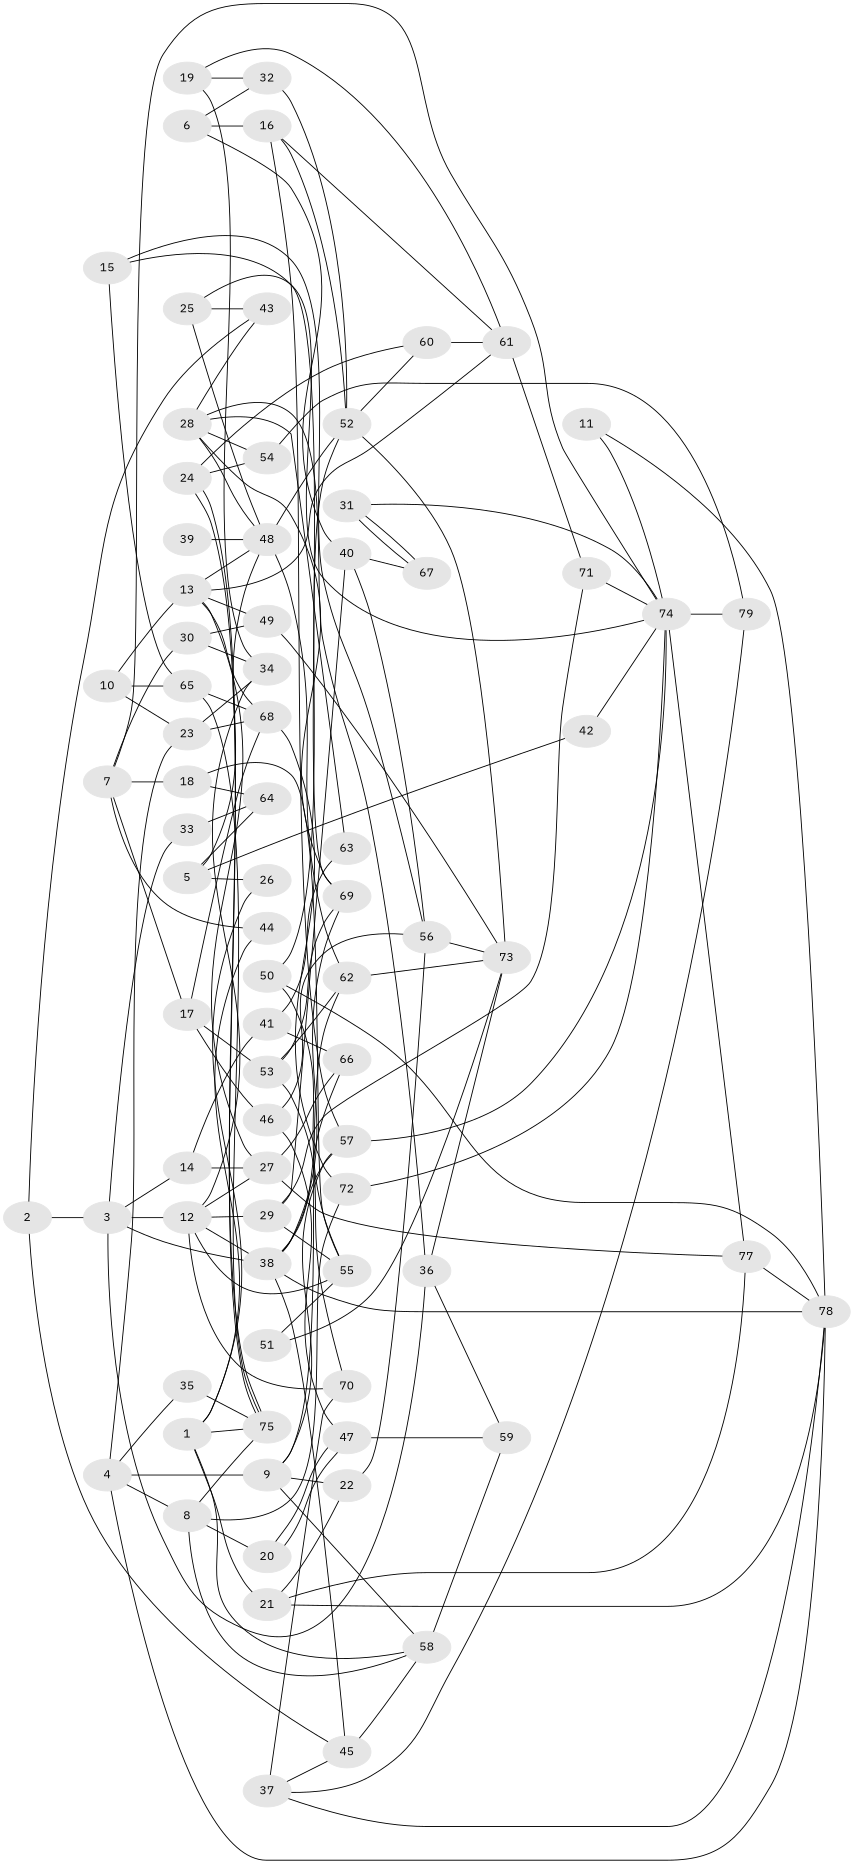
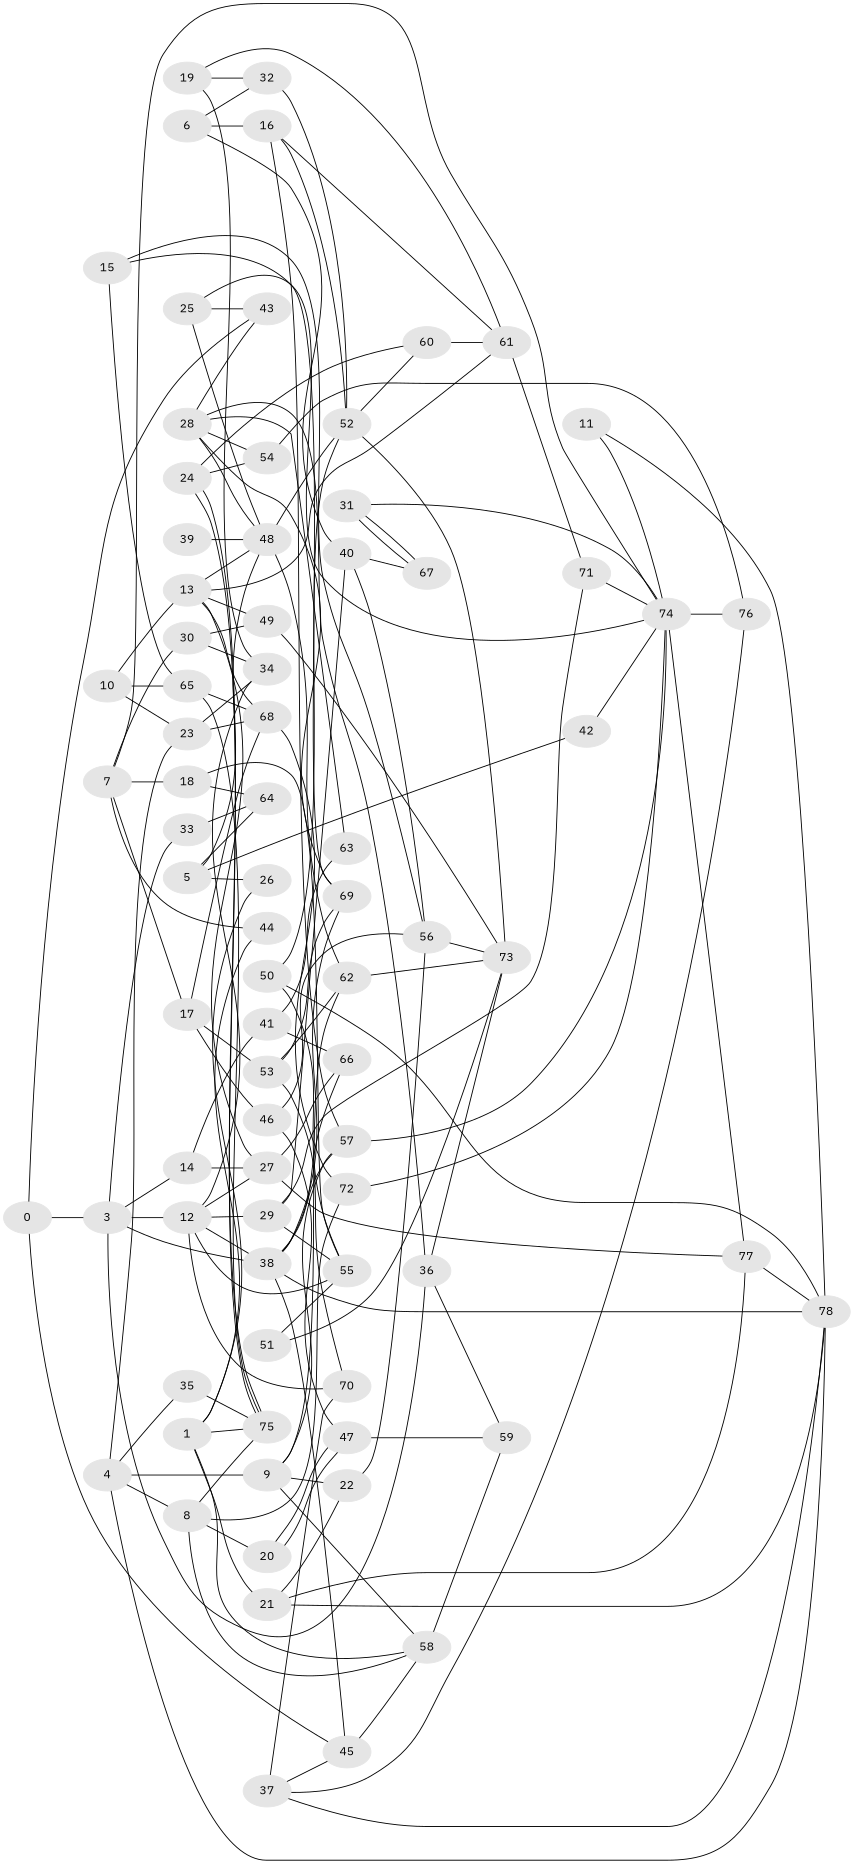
  graph {
    fontname="IBM Plex Sans"
    rankdir=LR
    node [color=gray90 fontname="IBM Plex Sans" style=filled]
    edge [fontname="IBM Plex Sans"]
    1
    21
    26
    44
    58
    75
    78
    22
    77
    59
-   2
+   2 [label=0]
    3
    43
    45
    12
    14
    33
    36
    38
    27
    29
    34
    55
    70
    41
    64
    73
    57
    69
    66
    4
    8
    9
    23
    35
    20
    72
    62
    68
    5
    42
    48
    74
    52
    6
    16
    32
    40
    61
    56
    67
    7
    17
    18
    30
    46
    53
    49
-   76 [label=79]
+   76
    47
    10
    13
    65
    11
    71
    63
    15
    60
    19
    24
    54
    25
    28
    31
    37
    39
    50
    51
    1 -- 21
    1 -- 26
    1 -- 44
    1 -- 58
    1 -- 75
    21 -- 78
    21 -- 22
    21 -- 77
    58 -- 59
    22 -- 56
    77 -- 78
    2 -- 3
    2 -- 43
    2 -- 45
    3 -- 12
    3 -- 14
    3 -- 33
    3 -- 36
    3 -- 38
    45 -- 58
    12 -- 38
    12 -- 27
    12 -- 29
    12 -- 34
    12 -- 55
    12 -- 70
    14 -- 27
    14 -- 41
    33 -- 64
    36 -- 59
    36 -- 73
    38 -- 78
    38 -- 45
    38 -- 57
    38 -- 69
    38 -- 66
    27 -- 77
    27 -- 66
    29 -- 55
    29 -- 40
    29 -- 71
    41 -- 66
    41 -- 63
    57 -- 74
    4 -- 78
    4 -- 8
    4 -- 9
    4 -- 23
    4 -- 35
    8 -- 58
    8 -- 75
    8 -- 20
    8 -- 72
    9 -- 58
    9 -- 22
    9 -- 57
    9 -- 62
    23 -- 34
    23 -- 68
    35 -- 75
    20 -- 47
    20 -- 47
    72 -- 74
    62 -- 73
    68 -- 72
    5 -- 26
    5 -- 64
    5 -- 42
    5 -- 48
    42 -- 74
    48 -- 62
    48 -- 52
    74 -- 77
    74 -- 76
    52 -- 73
    52 -- 60
    6 -- 16
    6 -- 32
    6 -- 40
    16 -- 57
    16 -- 52
    16 -- 61
    32 -- 52
    40 -- 56
    40 -- 67
    61 -- 71
    56 -- 73
    7 -- 44
    7 -- 74
    7 -- 17
    7 -- 18
    7 -- 30
    17 -- 68
    17 -- 46
    17 -- 53
    18 -- 55
    18 -- 64
    30 -- 34
    30 -- 49
    46 -- 56
    46 -- 47
    53 -- 70
    53 -- 69
    53 -- 62
    49 -- 73
    47 -- 59
    10 -- 23
    10 -- 13
    10 -- 65
    13 -- 27
    13 -- 68
    13 -- 48
    13 -- 61
    13 -- 49
    65 -- 75
    65 -- 68
    11 -- 78
    11 -- 74
    71 -- 74
    15 -- 69
    15 -- 56
    15 -- 65
    60 -- 61
    19 -- 34
    19 -- 32
    19 -- 61
    24 -- 75
    24 -- 75
    24 -- 60
    24 -- 54
    54 -- 76
    25 -- 43
    25 -- 48
    25 -- 74
    28 -- 43
    28 -- 36
    28 -- 69
    28 -- 48
    28 -- 63
    28 -- 54
    31 -- 74
    31 -- 67
    31 -- 67
    37 -- 78
    37 -- 45
    37 -- 70
    37 -- 76
    39 -- 48
    50 -- 78
    50 -- 55
    50 -- 52
    51 -- 55
    51 -- 73
  }
